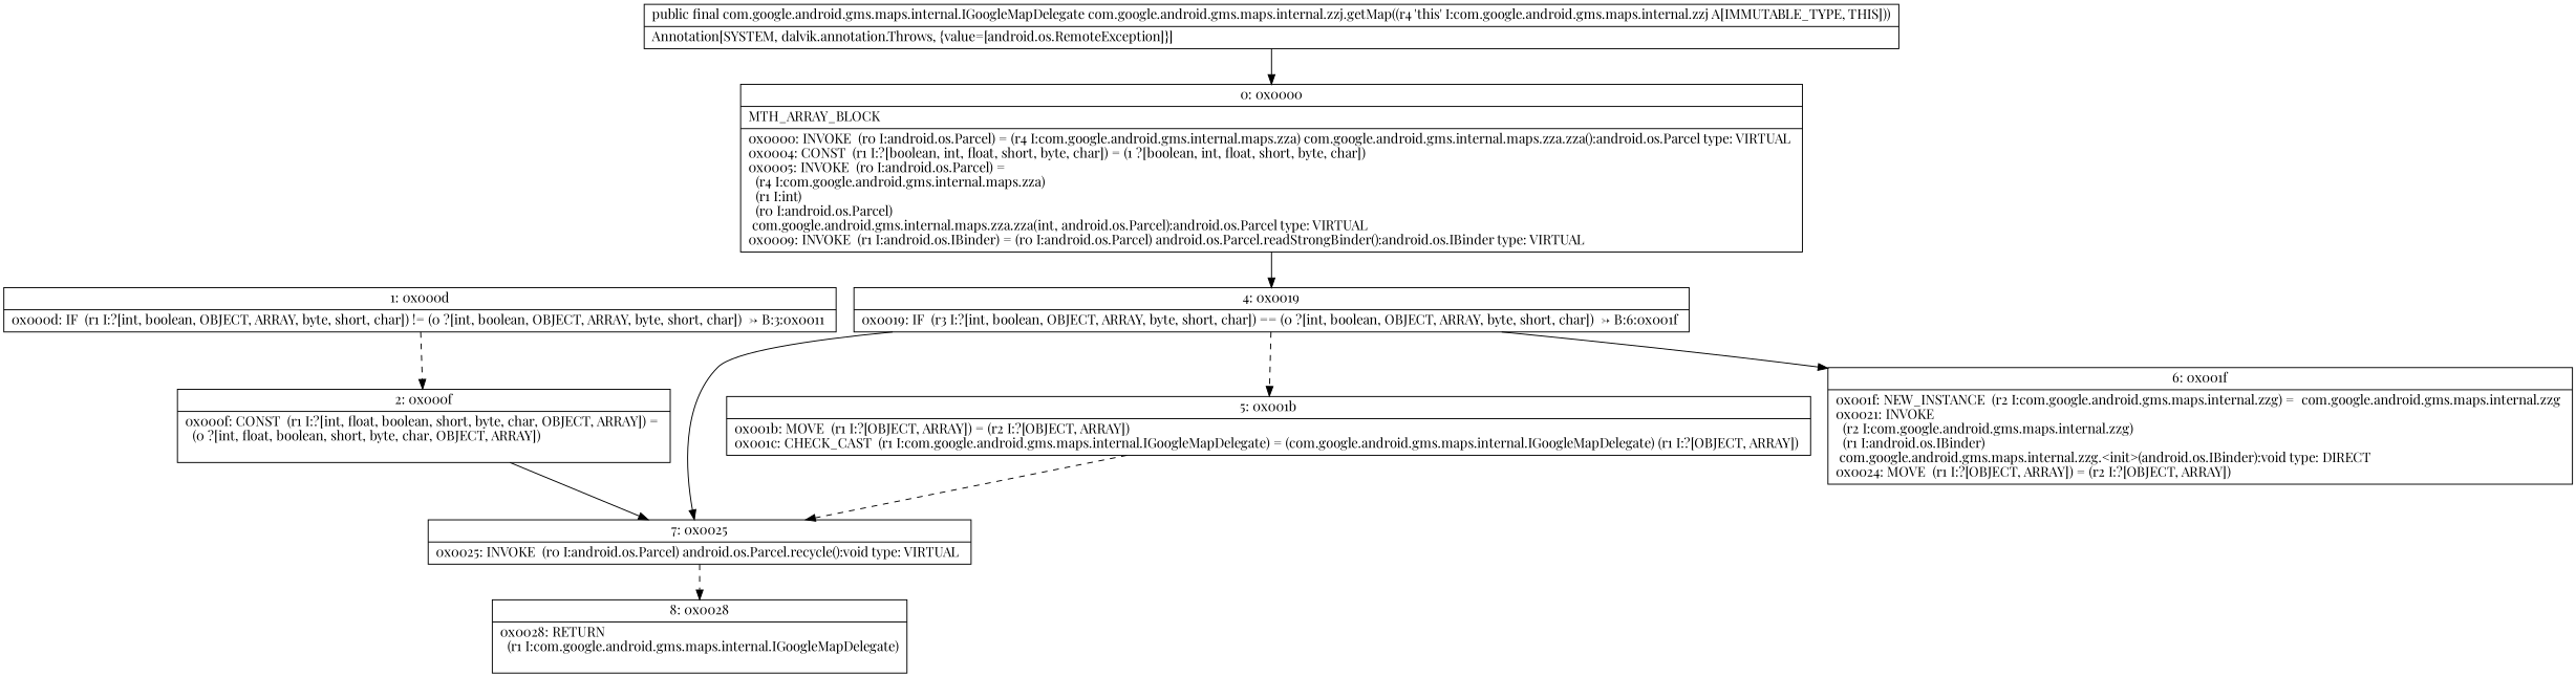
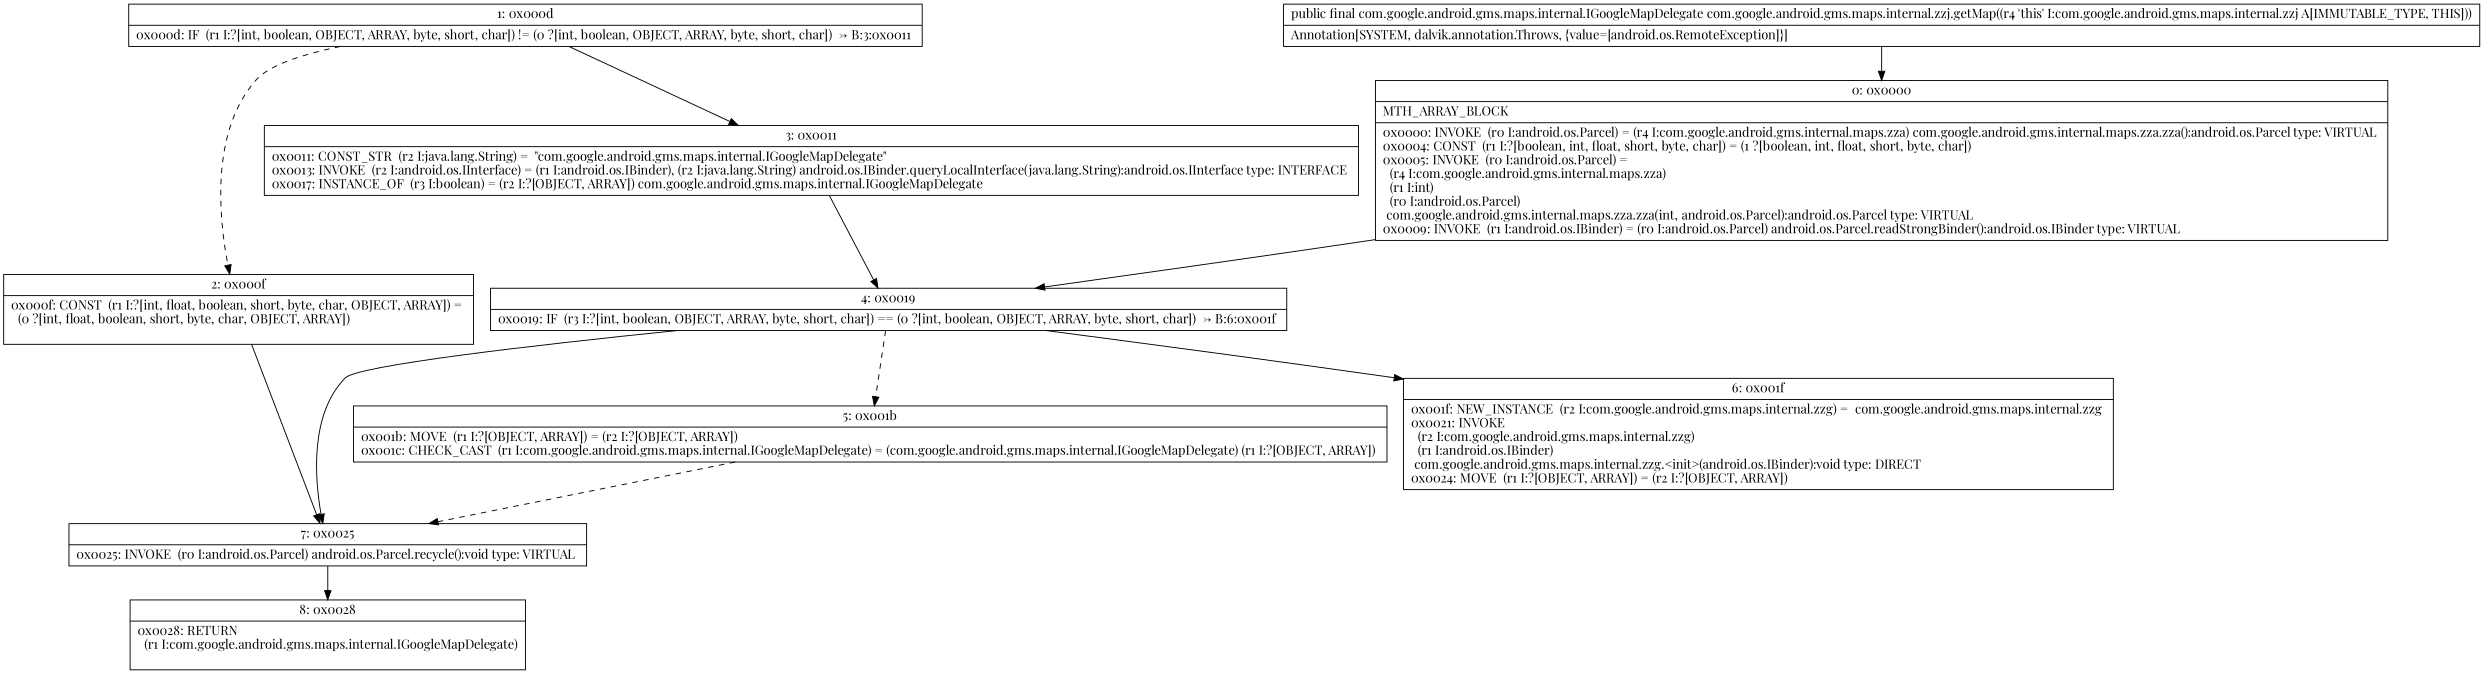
  digraph {
    fontname="Playfair Display"
    node [fontname="Playfair Display" shape=record]
    edge [fontname="Playfair Display"]
    n1 [label="{0\:\ 0x0000|MTH_ARRAY_BLOCK\l|0x0000: INVOKE  (r0 I:android.os.Parcel) = (r4 I:com.google.android.gms.internal.maps.zza) com.google.android.gms.internal.maps.zza.zza():android.os.Parcel type: VIRTUAL \l0x0004: CONST  (r1 I:?[boolean, int, float, short, byte, char]) = (1 ?[boolean, int, float, short, byte, char]) \l0x0005: INVOKE  (r0 I:android.os.Parcel) = \l  (r4 I:com.google.android.gms.internal.maps.zza)\l  (r1 I:int)\l  (r0 I:android.os.Parcel)\l com.google.android.gms.internal.maps.zza.zza(int, android.os.Parcel):android.os.Parcel type: VIRTUAL \l0x0009: INVOKE  (r1 I:android.os.IBinder) = (r0 I:android.os.Parcel) android.os.Parcel.readStrongBinder():android.os.IBinder type: VIRTUAL \l}"]
    n2 [label="{4\:\ 0x0019|0x0019: IF  (r3 I:?[int, boolean, OBJECT, ARRAY, byte, short, char]) == (0 ?[int, boolean, OBJECT, ARRAY, byte, short, char])  \-\> B:6:0x001f \l}"]
    n3 [label="{1\:\ 0x000d|0x000d: IF  (r1 I:?[int, boolean, OBJECT, ARRAY, byte, short, char]) != (0 ?[int, boolean, OBJECT, ARRAY, byte, short, char])  \-\> B:3:0x0011 \l}"]
    n4 [label="{2\:\ 0x000f|0x000f: CONST  (r1 I:?[int, float, boolean, short, byte, char, OBJECT, ARRAY]) = \l  (0 ?[int, float, boolean, short, byte, char, OBJECT, ARRAY])\l \l}"]
+   n5 [label="{3\:\ 0x0011|0x0011: CONST_STR  (r2 I:java.lang.String) =  \"com.google.android.gms.maps.internal.IGoogleMapDelegate\" \l0x0013: INVOKE  (r2 I:android.os.IInterface) = (r1 I:android.os.IBinder), (r2 I:java.lang.String) android.os.IBinder.queryLocalInterface(java.lang.String):android.os.IInterface type: INTERFACE \l0x0017: INSTANCE_OF  (r3 I:boolean) = (r2 I:?[OBJECT, ARRAY]) com.google.android.gms.maps.internal.IGoogleMapDelegate \l}"]
    n6 [label="{7\:\ 0x0025|0x0025: INVOKE  (r0 I:android.os.Parcel) android.os.Parcel.recycle():void type: VIRTUAL \l}"]
    n7 [label="{8\:\ 0x0028|0x0028: RETURN  \l  (r1 I:com.google.android.gms.maps.internal.IGoogleMapDelegate)\l \l}"]
    n8 [label="{5\:\ 0x001b|0x001b: MOVE  (r1 I:?[OBJECT, ARRAY]) = (r2 I:?[OBJECT, ARRAY]) \l0x001c: CHECK_CAST  (r1 I:com.google.android.gms.maps.internal.IGoogleMapDelegate) = (com.google.android.gms.maps.internal.IGoogleMapDelegate) (r1 I:?[OBJECT, ARRAY]) \l}"]
    n9 [label="{6\:\ 0x001f|0x001f: NEW_INSTANCE  (r2 I:com.google.android.gms.maps.internal.zzg) =  com.google.android.gms.maps.internal.zzg \l0x0021: INVOKE  \l  (r2 I:com.google.android.gms.maps.internal.zzg)\l  (r1 I:android.os.IBinder)\l com.google.android.gms.maps.internal.zzg.\<init\>(android.os.IBinder):void type: DIRECT \l0x0024: MOVE  (r1 I:?[OBJECT, ARRAY]) = (r2 I:?[OBJECT, ARRAY]) \l}"]
    n10 [label="{public final com.google.android.gms.maps.internal.IGoogleMapDelegate com.google.android.gms.maps.internal.zzj.getMap((r4 'this' I:com.google.android.gms.maps.internal.zzj A[IMMUTABLE_TYPE, THIS]))  | Annotation[SYSTEM, dalvik.annotation.Throws, \{value=[android.os.RemoteException]\}]\l}"]
    n1 -> n2
    n2 -> n6
    n2 -> n8 [style=dashed]
    n2 -> n9
    n3 -> n4 [style=dashed]
+   n3 -> n5
    n4 -> n6
-   n6 -> n7 [style=dashed]
+   n5 -> n2
+   n6 -> n7
    n8 -> n6 [style=dashed]
    n10 -> n1
  }
